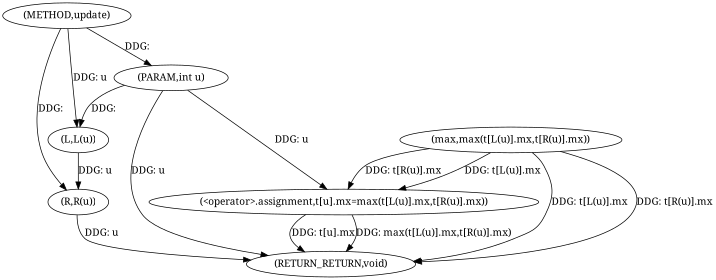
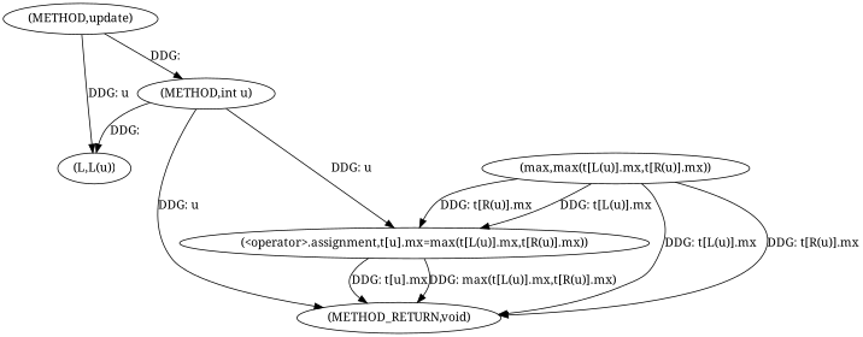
  digraph {
    fontname="Noto Serif"
    node [fontname="Noto Serif"]
    edge [fontname="Noto Serif"]
    n1 [label="(METHOD,update)"]
-   n2 [label="(PARAM,int u)"]
+   n2 [label="(METHOD,int u)"]
    n3 [label="(L,L(u))"]
-   n4 [label="(R,R(u))"]
-   n5 [label="(RETURN_RETURN,void)"]
+   n5 [label="(METHOD_RETURN,void)"]
    n6 [label="(<operator>.assignment,t[u].mx=max(t[L(u)].mx,t[R(u)].mx))"]
    n7 [label="(max,max(t[L(u)].mx,t[R(u)].mx))"]
    n1 -> n2 [label="DDG: "]
    n1 -> n3 [label="DDG: u"]
-   n1 -> n4 [label="DDG: "]
    n2 -> n3 [label="DDG: "]
    n2 -> n5 [label="DDG: u"]
    n2 -> n6 [label="DDG: u"]
-   n3 -> n4 [label="DDG: u"]
-   n4 -> n5 [label="DDG: u"]
    n6 -> n5 [label="DDG: t[u].mx"]
    n6 -> n5 [label="DDG: max(t[L(u)].mx,t[R(u)].mx)"]
    n7 -> n5 [label="DDG: t[L(u)].mx"]
    n7 -> n5 [label="DDG: t[R(u)].mx"]
    n7 -> n6 [label="DDG: t[R(u)].mx"]
    n7 -> n6 [label="DDG: t[L(u)].mx"]
  }
